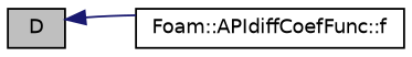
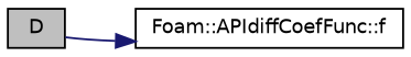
  digraph {
    rankdir=LR
    node [color=black fontname=Helvetica fontsize=10 shape=record]
    n1 [fillcolor=grey75 fontcolor=black height=0.2 label=D style=filled width=0.4]
    n2 [height=0.2 label="Foam::APIdiffCoefFunc::f" width=0.4]
-   n2 -> n1 [color=midnightblue fontname=Helvetica fontsize=10 labelfontname=Helvetica labelfontsize=10 style=solid]
+   n1 -> n2 [color=midnightblue fontname=Helvetica fontsize=10 labelfontname=Helvetica labelfontsize=10 style=solid]
  }
